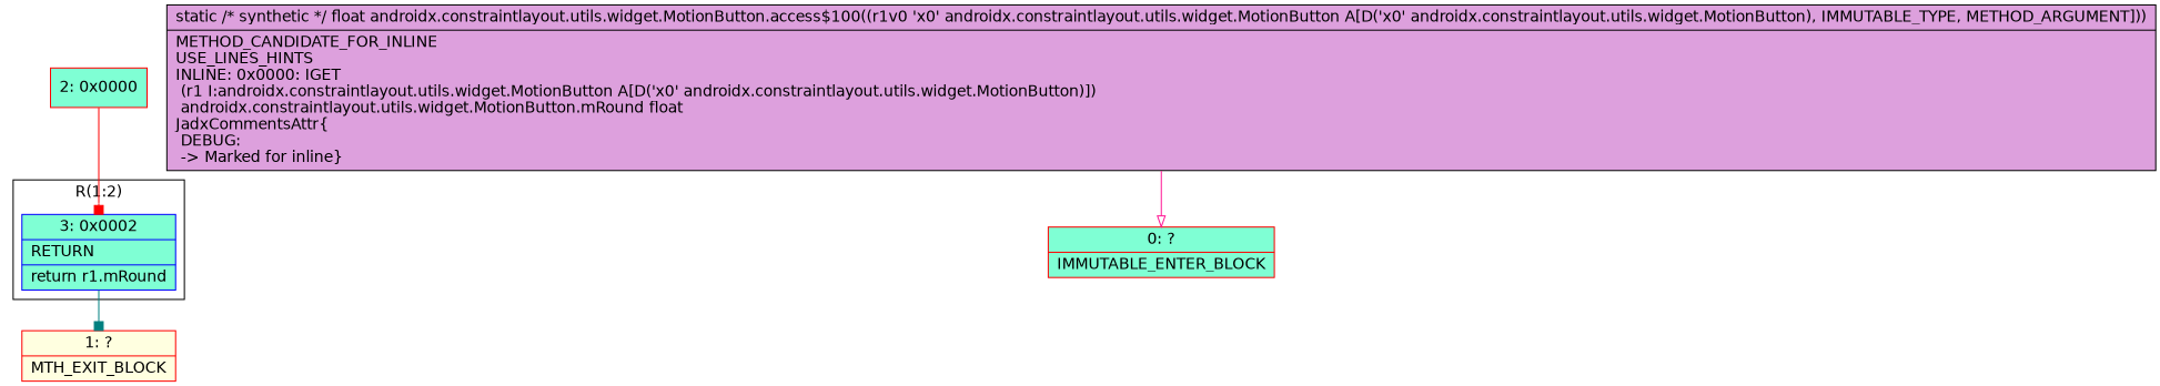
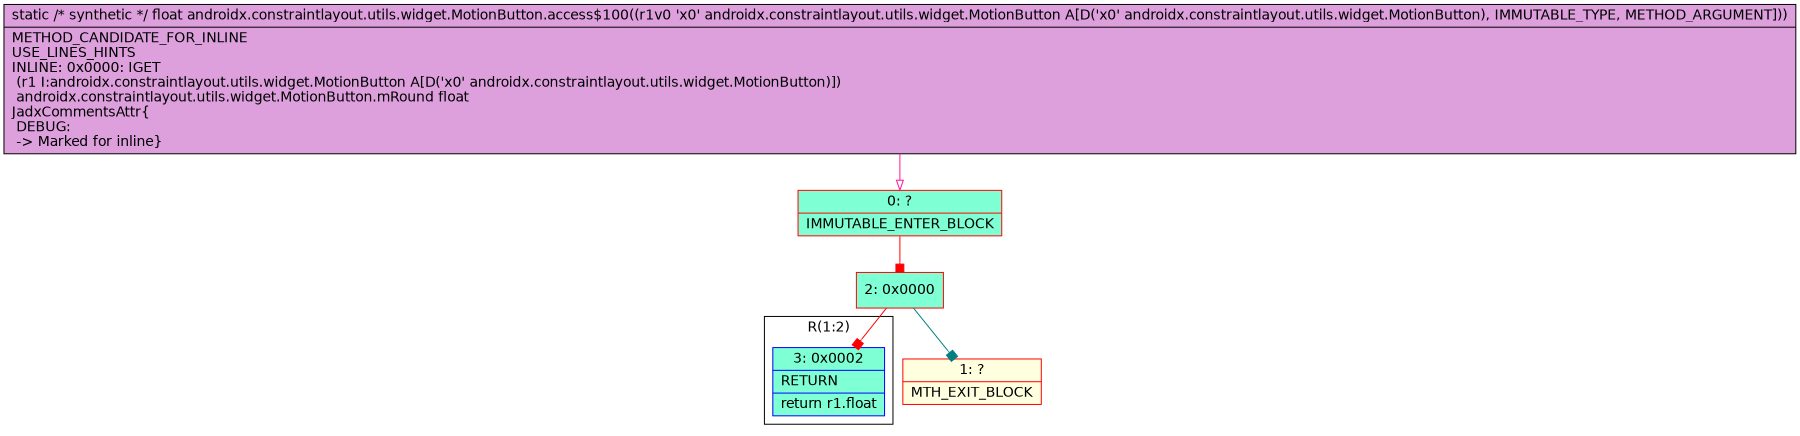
  digraph {
    fontname="DejaVu Sans"
    node [color=red fillcolor=aquamarine fontname="DejaVu Sans" shape=record style=filled]
    edge [arrowhead=box color=red fontname="DejaVu Sans"]
-   n1 [color=blue label="{3\:\ 0x0002|RETURN\l|return r1.mRound\l}"]
+   n1 [color=blue label="{3\:\ 0x0002|RETURN\l|return r1.float\l}"]
    n2 [fillcolor=lightyellow label="{1\:\ ?|MTH_EXIT_BLOCK\l}"]
    n3 [label="{0\:\ ?|IMMUTABLE_ENTER_BLOCK\l}"]
    n4 [label="{2\:\ 0x0000}"]
    n5 [fillcolor=plum label="{static \/* synthetic *\/ float androidx.constraintlayout.utils.widget.MotionButton.access$100((r1v0 'x0' androidx.constraintlayout.utils.widget.MotionButton A[D('x0' androidx.constraintlayout.utils.widget.MotionButton), IMMUTABLE_TYPE, METHOD_ARGUMENT]))  | METHOD_CANDIDATE_FOR_INLINE\lUSE_LINES_HINTS\lINLINE: 0x0000: IGET  \l  (r1 I:androidx.constraintlayout.utils.widget.MotionButton A[D('x0' androidx.constraintlayout.utils.widget.MotionButton)])\l androidx.constraintlayout.utils.widget.MotionButton.mRound float\lJadxCommentsAttr\{\l DEBUG: \l \-\> Marked for inline\}\l}" color=""]
    subgraph cluster_1 {
      label="R(1:2)"
      n1
    }
-   n1 -> n2 [color=teal]
+   n4 -> n2 [color=teal]
+   n3 -> n4
    n4 -> n1
    n5 -> n3 [arrowhead=onormal color=deeppink]
  }
